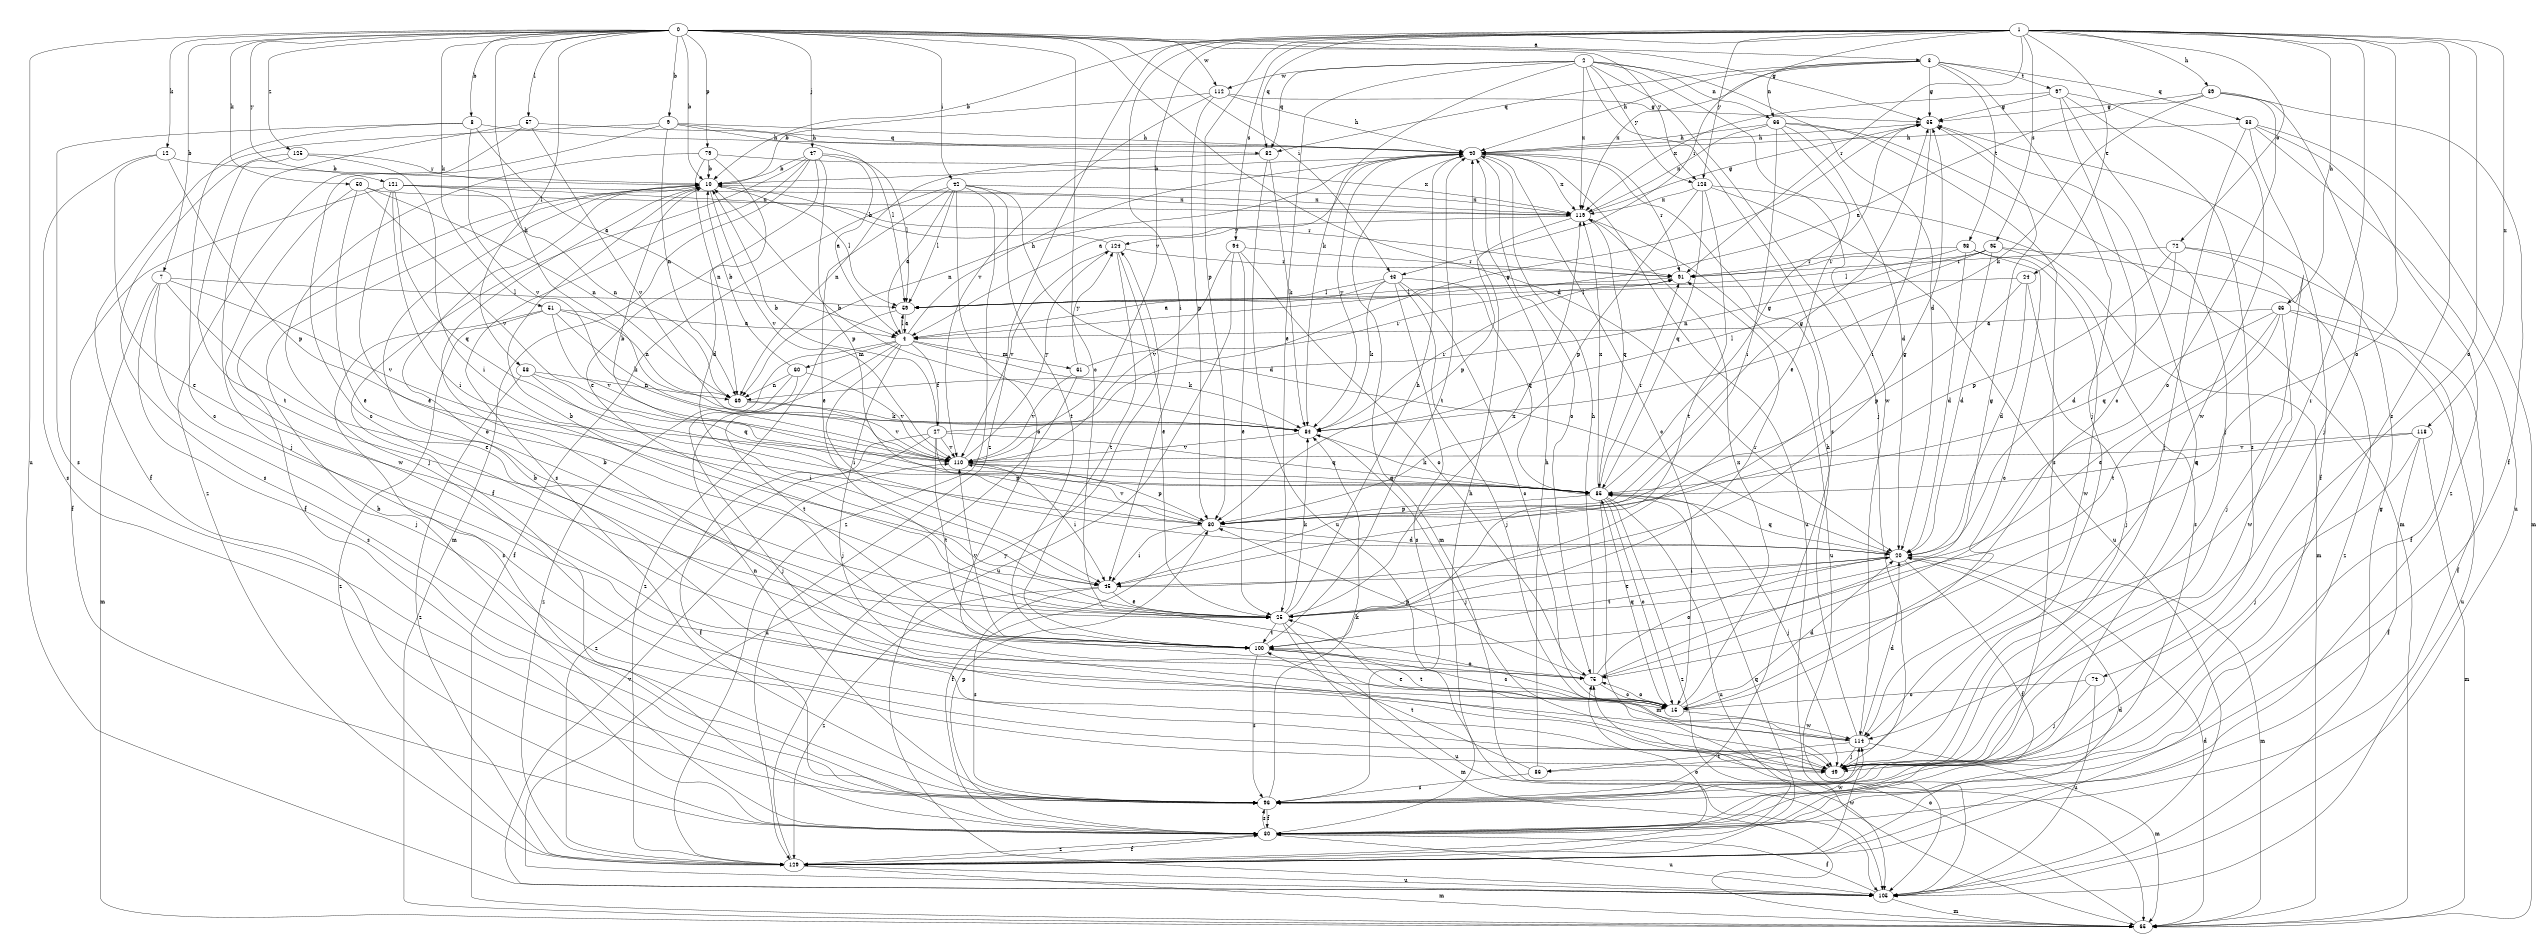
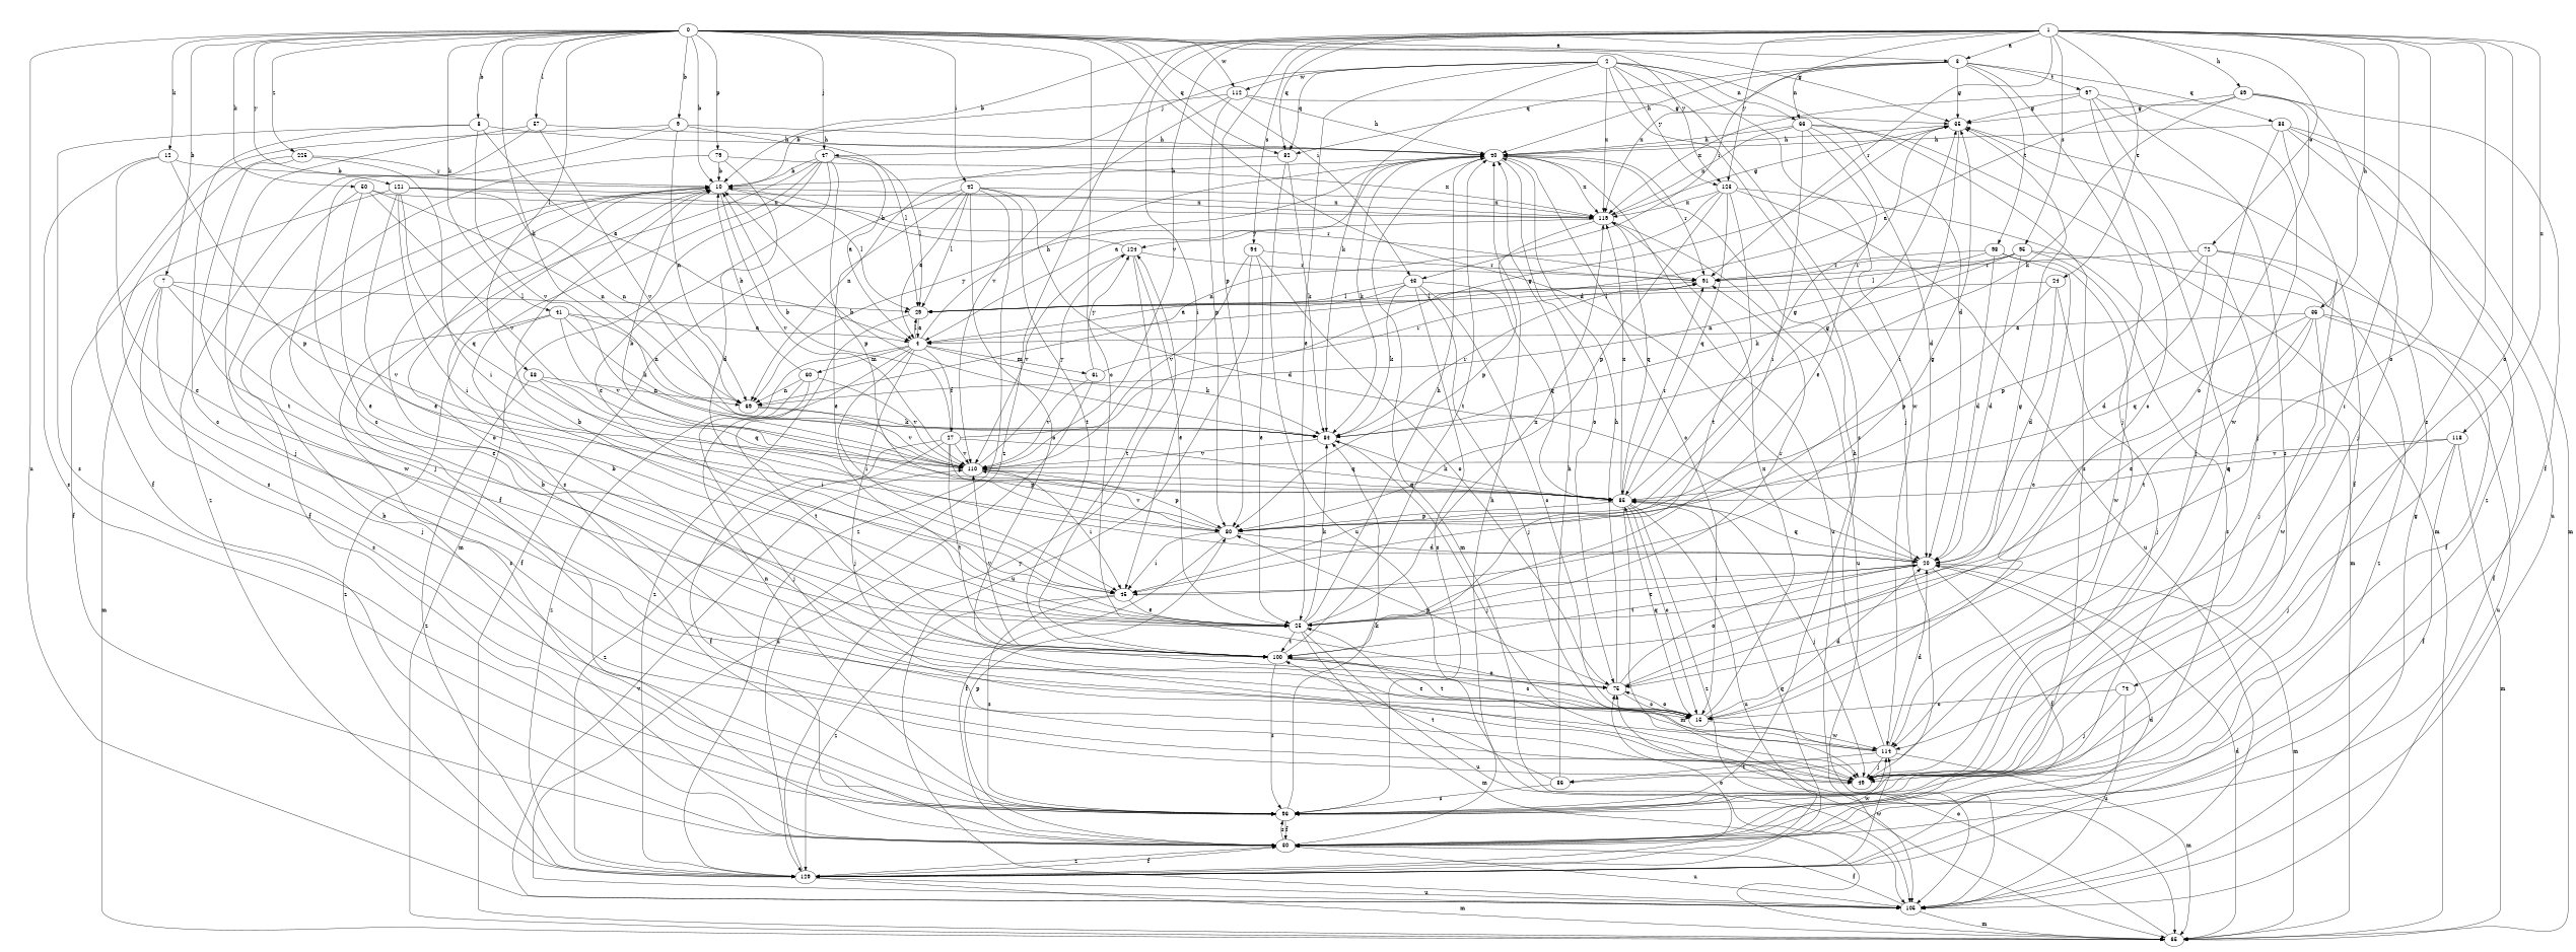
  strict digraph {
    fontname="DejaVu Serif"
    node [fontname="DejaVu Serif"]
    edge [fontname="DejaVu Serif"]
    0
    3
    7
    8
    9
    10
    15
    20
    35
    42
    43
    47
    50
-   51
+   51 [label=41]
    n15 [label=12]
    n16 [label=84]
    57
    58
    79
    n20 [label=82]
    105
    112
    121
    123
-   125
+   125 [label=225]
    66
    49
    119
    40
    83
    97
    98
    96
    110
    25
-   59
+   59 [label=29]
    65
    4
    30
    69
    75
    114
    85
    100
    45
    129
    80
    91
    1
    24
    36
    39
    72
    74
    86
    94
    95
    118
    124
    2
    27
    60
    61
    0 -> 3 [label=a]
    0 -> 7 [label=b]
    0 -> 8 [label=b]
    0 -> 9 [label=b]
    0 -> 10 [label=b]
    0 -> 15 [label=c]
    0 -> 20 [label=d]
    0 -> 35 [label=g]
    0 -> 42 [label=i]
    0 -> 43 [label=i]
    0 -> 47 [label=j]
    0 -> 50 [label=k]
    0 -> 51 [label=k]
    0 -> n15 [label=k]
    0 -> n16 [label=k]
    0 -> 57 [label=l]
    0 -> 58 [label=l]
    0 -> 79 [label=p]
-   9 -> n20 [label=q]
+   0 -> n20 [label=q]
    0 -> 105 [label=u]
    0 -> 112 [label=w]
    0 -> 121 [label=y]
    0 -> 123 [label=y]
    0 -> 125 [label=z]
    3 -> 35 [label=g]
    3 -> n20 [label=q]
    3 -> 66 [label=n]
    3 -> 49 [label=j]
    3 -> 119 [label=x]
    3 -> 40 [label=h]
    3 -> 83 [label=q]
    3 -> 97 [label=t]
    3 -> 98 [label=t]
    7 -> 49 [label=j]
    7 -> 96 [label=s]
    7 -> 110 [label=v]
    7 -> 25 [label=e]
    7 -> 59 [label=l]
    7 -> 65 [label=m]
    8 -> 15 [label=c]
    8 -> 40 [label=h]
    8 -> 96 [label=s]
    8 -> 110 [label=v]
    8 -> 4 [label=a]
    9 -> 15 [label=c]
    9 -> 40 [label=h]
    9 -> 59 [label=l]
    9 -> 30 [label=f]
    9 -> 69 [label=n]
    10 -> 119 [label=x]
    10 -> 110 [label=v]
    10 -> 59 [label=l]
    10 -> 30 [label=f]
    10 -> 75 [label=o]
    15 -> 20 [label=d]
    15 -> 119 [label=x]
    15 -> 75 [label=o]
    15 -> 114 [label=w]
    15 -> 85 [label=q]
    15 -> 100 [label=t]
    20 -> 25 [label=e]
    20 -> 65 [label=m]
    20 -> 30 [label=f]
    20 -> 85 [label=q]
    20 -> 100 [label=t]
    20 -> 45 [label=i]
    35 -> 40 [label=h]
    35 -> 96 [label=s]
    35 -> 45 [label=i]
    42 -> 20 [label=d]
    42 -> 119 [label=x]
    42 -> 25 [label=e]
    42 -> 59 [label=l]
    42 -> 65 [label=f]
    42 -> 4 [label=a]
    42 -> 75 [label=o]
    42 -> 100 [label=t]
    42 -> 129 [label=z]
    43 -> 15 [label=c]
    43 -> n16 [label=k]
    43 -> 49 [label=j]
    43 -> 96 [label=s]
    43 -> 59 [label=l]
    43 -> 4 [label=a]
    43 -> 85 [label=q]
    47 -> 10 [label=b]
    47 -> 96 [label=s]
    47 -> 25 [label=e]
    47 -> 59 [label=l]
    47 -> 65 [label=m]
    47 -> 4 [label=a]
    47 -> 30 [label=f]
    47 -> 80 [label=p]
    50 -> 119 [label=x]
    50 -> 110 [label=v]
    50 -> 25 [label=e]
    50 -> 69 [label=n]
    50 -> 114 [label=w]
    51 -> n16 [label=k]
    51 -> 96 [label=s]
    51 -> 110 [label=v]
    51 -> 4 [label=a]
    51 -> 69 [label=n]
    51 -> 129 [label=z]
    n15 -> 10 [label=b]
    n15 -> 96 [label=s]
    n15 -> 25 [label=e]
    n15 -> 80 [label=p]
    n16 -> 10 [label=b]
    n16 -> 49 [label=j]
    n16 -> 110 [label=v]
    n16 -> 91 [label=r]
    57 -> 49 [label=j]
    57 -> 40 [label=h]
    57 -> 110 [label=v]
    57 -> 129 [label=z]
    58 -> 69 [label=n]
    58 -> 85 [label=q]
    58 -> 45 [label=i]
    58 -> 129 [label=z]
    79 -> 10 [label=b]
    79 -> 20 [label=d]
    79 -> 49 [label=j]
    79 -> 119 [label=x]
-   79 -> 69 [label=n]
+   123 -> 69 [label=n]
    n20 -> n16 [label=k]
    n20 -> 105 [label=u]
    n20 -> 69 [label=n]
    105 -> 35 [label=g]
    105 -> 110 [label=v]
    105 -> 65 [label=m]
    105 -> 30 [label=f]
    112 -> 10 [label=b]
    112 -> 35 [label=g]
    112 -> 40 [label=h]
    112 -> 110 [label=v]
    112 -> 80 [label=p]
    121 -> 119 [label=x]
    121 -> 25 [label=e]
    121 -> 30 [label=f]
    121 -> 69 [label=n]
    121 -> 85 [label=q]
    121 -> 45 [label=i]
    121 -> 91 [label=r]
    123 -> 105 [label=u]
    123 -> 119 [label=x]
    123 -> 65 [label=m]
    123 -> 85 [label=q]
    123 -> 100 [label=t]
    123 -> 80 [label=p]
    125 -> 10 [label=r]
    125 -> 96 [label=s]
    125 -> 100 [label=t]
    125 -> 45 [label=i]
    66 -> 20 [label=d]
    66 -> 119 [label=x]
    66 -> 40 [label=h]
    66 -> 96 [label=s]
    66 -> 25 [label=e]
    66 -> 65 [label=m]
    66 -> 45 [label=i]
    49 -> 10 [label=b]
    119 -> 35 [label=g]
    119 -> 105 [label=u]
    119 -> 85 [label=q]
    119 -> 80 [label=p]
    119 -> 124 [label=y]
    40 -> 10 [label=b]
    40 -> 15 [label=c]
-   40 -> n16 [label=y]
+   40 -> n16 [label=k]
    40 -> 105 [label=u]
    40 -> 119 [label=x]
    40 -> 65 [label=m]
    40 -> 4 [label=a]
-   40 -> 69 [label=n]
+   40 -> 69 [label=y]
    40 -> 75 [label=o]
    40 -> 91 [label=r]
    83 -> 105 [label=u]
    83 -> 49 [label=j]
    83 -> 40 [label=h]
    83 -> 65 [label=m]
    83 -> 30 [label=f]
    83 -> 129 [label=z]
    97 -> 15 [label=c]
    97 -> 35 [label=g]
    97 -> 49 [label=j]
    97 -> 119 [label=x]
    97 -> 96 [label=s]
    97 -> 114 [label=w]
    98 -> 15 [label=c]
    98 -> 20 [label=d]
    98 -> 59 [label=l]
    98 -> 114 [label=w]
    98 -> 91 [label=r]
    96 -> n16 [label=k]
    96 -> 30 [label=f]
    110 -> 85 [label=q]
    110 -> 45 [label=i]
    110 -> 80 [label=p]
    110 -> 124 [label=y]
    25 -> n16 [label=k]
    25 -> 105 [label=u]
    25 -> 119 [label=x]
    25 -> 40 [label=h]
    25 -> 65 [label=m]
    25 -> 100 [label=t]
    25 -> 91 [label=r]
    59 -> 4 [label=a]
    59 -> 129 [label=z]
    65 -> 20 [label=d]
    65 -> 75 [label=o]
    4 -> n16 [label=k]
    4 -> 49 [label=j]
    4 -> 40 [label=h]
    4 -> 96 [label=n]
    4 -> 59 [label=l]
    4 -> 45 [label=i]
    4 -> 129 [label=z]
    4 -> 27 [label=f]
    4 -> 60 [label=m]
    4 -> 61 [label=m]
    30 -> 10 [label=b]
    30 -> 105 [label=u]
    30 -> 40 [label=h]
    30 -> 96 [label=s]
    30 -> 114 [label=w]
    30 -> 129 [label=z]
    30 -> 80 [label=p]
    69 -> n16 [label=k]
    69 -> 110 [label=v]
    75 -> 15 [label=c]
    75 -> 20 [label=o]
    75 -> 35 [label=g]
    75 -> 40 [label=h]
    75 -> 80 [label=p]
    114 -> 10 [label=b]
    114 -> 20 [label=d]
    114 -> 49 [label=j]
    114 -> 40 [label=h]
    114 -> 25 [label=e]
    114 -> 65 [label=m]
    114 -> 86 [label=t]
    85 -> 10 [label=b]
    85 -> 15 [label=c]
    85 -> 35 [label=g]
    85 -> n16 [label=k]
    85 -> 105 [label=u]
    85 -> 49 [label=j]
    85 -> 119 [label=x]
    85 -> 65 [label=m]
    85 -> 129 [label=z]
    85 -> 80 [label=p]
    85 -> 91 [label=r]
    100 -> 10 [label=b]
    100 -> 15 [label=c]
    100 -> 40 [label=t]
    100 -> 96 [label=s]
    100 -> 110 [label=v]
    100 -> 75 [label=o]
    45 -> 35 [label=g]
    45 -> 96 [label=s]
    45 -> 25 [label=e]
    45 -> 129 [label=z]
    129 -> 20 [label=d]
    129 -> 105 [label=u]
    129 -> 65 [label=m]
    129 -> 30 [label=f]
    129 -> 75 [label=o]
    129 -> 114 [label=w]
    129 -> 85 [label=q]
    129 -> 124 [label=y]
    80 -> 20 [label=d]
    80 -> 35 [label=g]
    80 -> 110 [label=v]
    80 -> 30 [label=f]
    80 -> 45 [label=i]
    91 -> 59 [label=l]
+   1 -> 3 [label=a]
    1 -> 10 [label=b]
    1 -> 43 [label=i]
    1 -> n20 [label=q]
    1 -> 123 [label=y]
    1 -> 96 [label=s]
    1 -> 110 [label=v]
    1 -> 75 [label=o]
    1 -> 45 [label=i]
    1 -> 129 [label=z]
    1 -> 80 [label=p]
    1 -> 91 [label=r]
    1 -> 24 [label=e]
    1 -> 36 [label=h]
    1 -> 39 [label=h]
    1 -> 72 [label=o]
    1 -> 74 [label=o]
    1 -> 86 [label=r]
    1 -> 94 [label=s]
    1 -> 95 [label=s]
    1 -> 118 [label=x]
    24 -> 20 [label=d]
    24 -> 49 [label=j]
    24 -> 59 [label=l]
    24 -> 80 [label=p]
    36 -> 105 [label=u]
    36 -> 25 [label=e]
    36 -> 4 [label=a]
    36 -> 30 [label=f]
    36 -> 114 [label=w]
    36 -> 85 [label=q]
    36 -> 100 [label=t]
    39 -> 35 [label=g]
    39 -> n16 [label=k]
    39 -> 49 [label=j]
    39 -> 4 [label=a]
    39 -> 30 [label=f]
    39 -> 75 [label=o]
    72 -> 20 [label=d]
    72 -> 49 [label=j]
    72 -> 30 [label=f]
    72 -> 80 [label=p]
    72 -> 91 [label=r]
    74 -> 15 [label=c]
    74 -> 105 [label=u]
    74 -> 49 [label=j]
    86 -> 40 [label=h]
    86 -> 96 [label=s]
    86 -> 100 [label=t]
    94 -> 105 [label=u]
    94 -> 110 [label=v]
    94 -> 25 [label=e]
    94 -> 75 [label=o]
    94 -> 91 [label=r]
    95 -> 20 [label=d]
-   95 -> n16 [label=l]
+   95 -> n16 [label=k]
    95 -> 96 [label=s]
    95 -> 69 [label=n]
    95 -> 129 [label=z]
    95 -> 91 [label=r]
    118 -> 49 [label=j]
    118 -> 110 [label=v]
    118 -> 65 [label=m]
    118 -> 30 [label=f]
    118 -> 85 [label=q]
    124 -> 10 [label=b]
    124 -> 110 [label=v]
    124 -> 25 [label=e]
    124 -> 100 [label=t]
    124 -> 91 [label=r]
    2 -> 20 [label=d]
+   2 -> 47 [label=j]
    2 -> n16 [label=k]
    2 -> n20 [label=q]
    2 -> 112 [label=w]
    2 -> 123 [label=y]
    2 -> 66 [label=n]
    2 -> 49 [label=j]
    2 -> 119 [label=x]
    2 -> 96 [label=s]
    2 -> 25 [label=e]
    2 -> 114 [label=w]
    27 -> 10 [label=b]
    27 -> 35 [label=g]
    27 -> 110 [label=v]
    27 -> 30 [label=f]
    27 -> 85 [label=q]
    27 -> 100 [label=t]
    27 -> 129 [label=z]
    27 -> 80 [label=p]
    60 -> 10 [label=b]
    60 -> 49 [label=j]
    60 -> 110 [label=v]
    60 -> 69 [label=n]
    60 -> 100 [label=t]
    61 -> 105 [label=u]
    61 -> 110 [label=v]
    61 -> 91 [label=r]
    61 -> 124 [label=y]
  }
